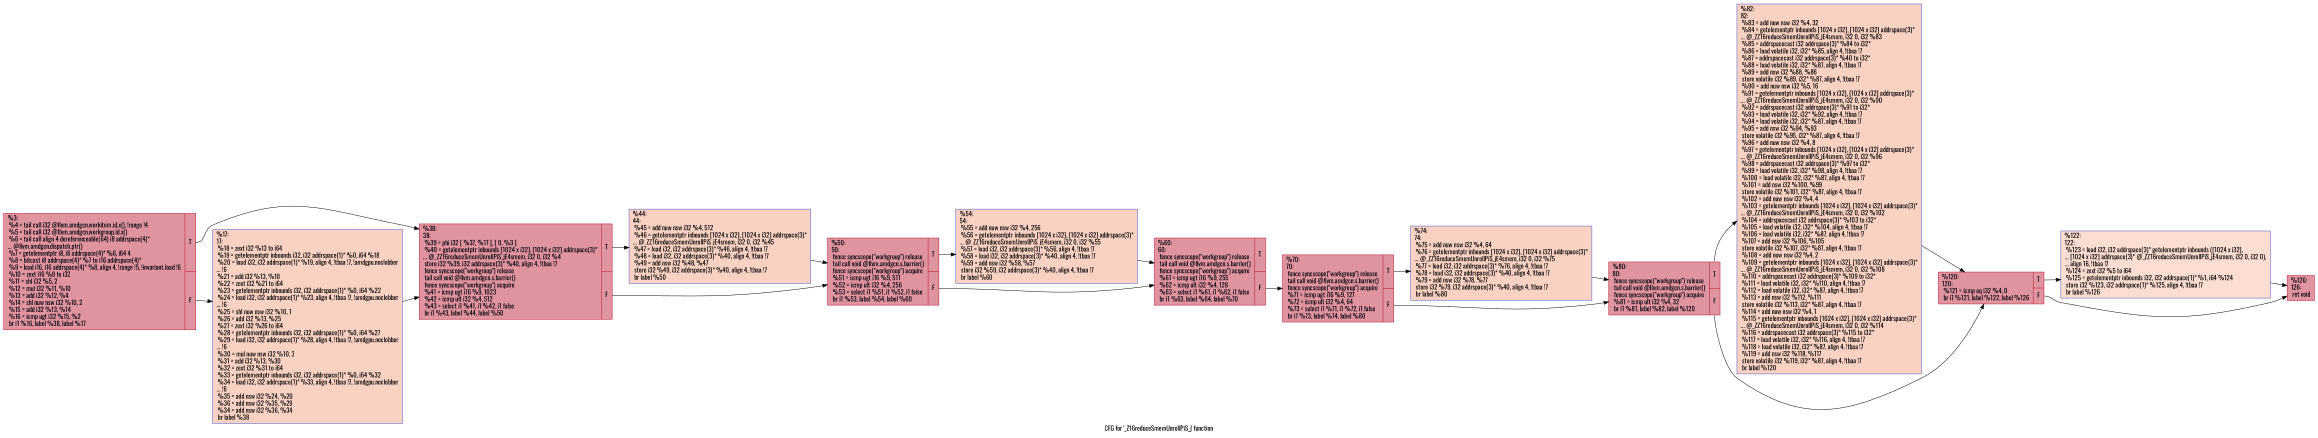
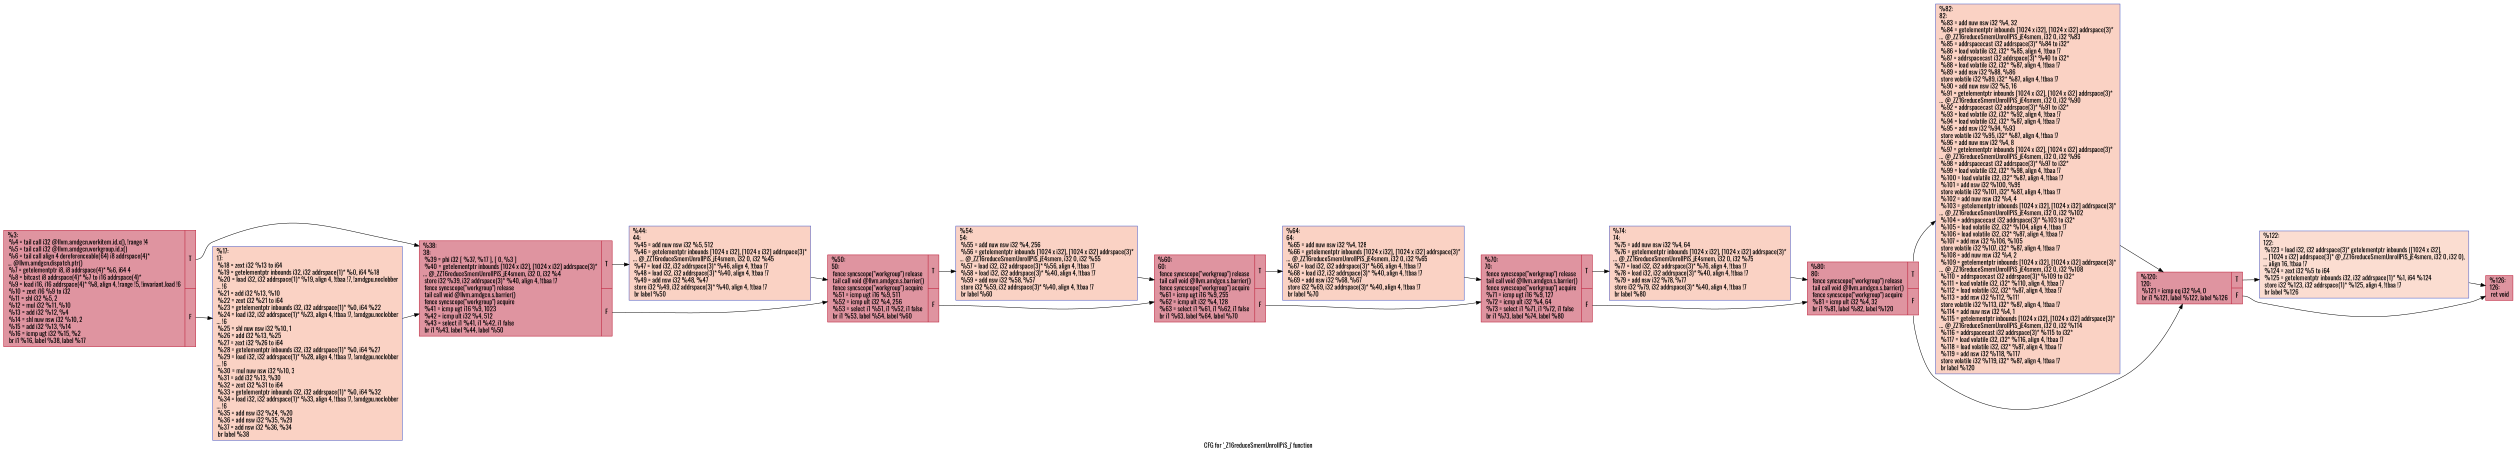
  digraph {
    fontname=Oswald
    label="CFG for '_Z16reduceSmemUnrollPiS_j' function"
    rankdir=LR
    node [color="#b70d28ff" fillcolor="#b70d2870" fontname=Oswald shape=record style=filled]
    edge [fontname=Oswald]
    n1 [label="{%3:\l  %4 = tail call i32 @llvm.amdgcn.workitem.id.x(), !range !4\l  %5 = tail call i32 @llvm.amdgcn.workgroup.id.x()\l  %6 = tail call align 4 dereferenceable(64) i8 addrspace(4)*\l... @llvm.amdgcn.dispatch.ptr()\l  %7 = getelementptr i8, i8 addrspace(4)* %6, i64 4\l  %8 = bitcast i8 addrspace(4)* %7 to i16 addrspace(4)*\l  %9 = load i16, i16 addrspace(4)* %8, align 4, !range !5, !invariant.load !6\l  %10 = zext i16 %9 to i32\l  %11 = shl i32 %5, 2\l  %12 = mul i32 %11, %10\l  %13 = add i32 %12, %4\l  %14 = shl nuw nsw i32 %10, 2\l  %15 = add i32 %13, %14\l  %16 = icmp ugt i32 %15, %2\l  br i1 %16, label %38, label %17\l|{<s0>T|<s1>F}}"]
    n2 [label="{%38:\l38:                                               \l  %39 = phi i32 [ %37, %17 ], [ 0, %3 ]\l  %40 = getelementptr inbounds [1024 x i32], [1024 x i32] addrspace(3)*\l... @_ZZ16reduceSmemUnrollPiS_jE4smem, i32 0, i32 %4\l  store i32 %39, i32 addrspace(3)* %40, align 4, !tbaa !7\l  fence syncscope(\"workgroup\") release\l  tail call void @llvm.amdgcn.s.barrier()\l  fence syncscope(\"workgroup\") acquire\l  %41 = icmp ugt i16 %9, 1023\l  %42 = icmp ult i32 %4, 512\l  %43 = select i1 %41, i1 %42, i1 false\l  br i1 %43, label %44, label %50\l|{<s0>T|<s1>F}}"]
-   n3 [color="#3d50c3ff" fillcolor="#f4987a70" label="{%17:\l17:                                               \l  %18 = zext i32 %13 to i64\l  %19 = getelementptr inbounds i32, i32 addrspace(1)* %0, i64 %18\l  %20 = load i32, i32 addrspace(1)* %19, align 4, !tbaa !7, !amdgpu.noclobber\l... !6\l  %21 = add i32 %13, %10\l  %22 = zext i32 %21 to i64\l  %23 = getelementptr inbounds i32, i32 addrspace(1)* %0, i64 %22\l  %24 = load i32, i32 addrspace(1)* %23, align 4, !tbaa !7, !amdgpu.noclobber\l... !6\l  %25 = shl nuw nsw i32 %10, 1\l  %26 = add i32 %13, %25\l  %27 = zext i32 %26 to i64\l  %28 = getelementptr inbounds i32, i32 addrspace(1)* %0, i64 %27\l  %29 = load i32, i32 addrspace(1)* %28, align 4, !tbaa !7, !amdgpu.noclobber\l... !6\l  %30 = mul nuw nsw i32 %10, 3\l  %31 = add i32 %13, %30\l  %32 = zext i32 %31 to i64\l  %33 = getelementptr inbounds i32, i32 addrspace(1)* %0, i64 %32\l  %34 = load i32, i32 addrspace(1)* %33, align 4, !tbaa !7, !amdgpu.noclobber\l... !6\l  %35 = add nsw i32 %24, %20\l  %36 = add nsw i32 %35, %29\l  %34 = add nsw i32 %36, %34\l  br label %38\l}"]
-   n4 [color="#3d50c3ff" fillcolor="#f4987a70" label="{%44:\l44:                                               \l  %45 = add nuw nsw i32 %4, 512\l  %46 = getelementptr inbounds [1024 x i32], [1024 x i32] addrspace(3)*\l... @_ZZ16reduceSmemUnrollPiS_jE4smem, i32 0, i32 %45\l  %47 = load i32, i32 addrspace(3)* %46, align 4, !tbaa !7\l  %48 = load i32, i32 addrspace(3)* %40, align 4, !tbaa !7\l  %49 = add nsw i32 %48, %47\l  store i32 %49, i32 addrspace(3)* %40, align 4, !tbaa !7\l  br label %50\l}"]
+   n3 [color="#3d50c3ff" fillcolor="#f4987a70" label="{%17:\l17:                                               \l  %18 = zext i32 %13 to i64\l  %19 = getelementptr inbounds i32, i32 addrspace(1)* %0, i64 %18\l  %20 = load i32, i32 addrspace(1)* %19, align 4, !tbaa !7, !amdgpu.noclobber\l... !6\l  %21 = add i32 %13, %10\l  %22 = zext i32 %21 to i64\l  %23 = getelementptr inbounds i32, i32 addrspace(1)* %0, i64 %22\l  %24 = load i32, i32 addrspace(1)* %23, align 4, !tbaa !7, !amdgpu.noclobber\l... !6\l  %25 = shl nuw nsw i32 %10, 1\l  %26 = add i32 %13, %25\l  %27 = zext i32 %26 to i64\l  %28 = getelementptr inbounds i32, i32 addrspace(1)* %0, i64 %27\l  %29 = load i32, i32 addrspace(1)* %28, align 4, !tbaa !7, !amdgpu.noclobber\l... !6\l  %30 = mul nuw nsw i32 %10, 3\l  %31 = add i32 %13, %30\l  %32 = zext i32 %31 to i64\l  %33 = getelementptr inbounds i32, i32 addrspace(1)* %0, i64 %32\l  %34 = load i32, i32 addrspace(1)* %33, align 4, !tbaa !7, !amdgpu.noclobber\l... !6\l  %35 = add nsw i32 %24, %20\l  %36 = add nsw i32 %35, %29\l  %37 = add nsw i32 %36, %34\l  br label %38\l}"]
+   n4 [color="#3d50c3ff" fillcolor="#f4987a70" label="{%44:\l44:                                               \l  %45 = add nuw nsw i32 %5, 512\l  %46 = getelementptr inbounds [1024 x i32], [1024 x i32] addrspace(3)*\l... @_ZZ16reduceSmemUnrollPiS_jE4smem, i32 0, i32 %45\l  %47 = load i32, i32 addrspace(3)* %46, align 4, !tbaa !7\l  %48 = load i32, i32 addrspace(3)* %40, align 4, !tbaa !7\l  %49 = add nsw i32 %48, %47\l  store i32 %49, i32 addrspace(3)* %40, align 4, !tbaa !7\l  br label %50\l}"]
    n5 [label="{%50:\l50:                                               \l  fence syncscope(\"workgroup\") release\l  tail call void @llvm.amdgcn.s.barrier()\l  fence syncscope(\"workgroup\") acquire\l  %51 = icmp ugt i16 %9, 511\l  %52 = icmp ult i32 %4, 256\l  %53 = select i1 %51, i1 %52, i1 false\l  br i1 %53, label %54, label %60\l|{<s0>T|<s1>F}}"]
    n6 [color="#3d50c3ff" fillcolor="#f4987a70" label="{%54:\l54:                                               \l  %55 = add nuw nsw i32 %4, 256\l  %56 = getelementptr inbounds [1024 x i32], [1024 x i32] addrspace(3)*\l... @_ZZ16reduceSmemUnrollPiS_jE4smem, i32 0, i32 %55\l  %57 = load i32, i32 addrspace(3)* %56, align 4, !tbaa !7\l  %58 = load i32, i32 addrspace(3)* %40, align 4, !tbaa !7\l  %59 = add nsw i32 %58, %57\l  store i32 %59, i32 addrspace(3)* %40, align 4, !tbaa !7\l  br label %60\l}"]
    n7 [label="{%60:\l60:                                               \l  fence syncscope(\"workgroup\") release\l  tail call void @llvm.amdgcn.s.barrier()\l  fence syncscope(\"workgroup\") acquire\l  %61 = icmp ugt i16 %9, 255\l  %62 = icmp ult i32 %4, 128\l  %63 = select i1 %61, i1 %62, i1 false\l  br i1 %63, label %64, label %70\l|{<s0>T|<s1>F}}"]
+   n8 [color="#3d50c3ff" fillcolor="#f4987a70" label="{%64:\l64:                                               \l  %65 = add nuw nsw i32 %4, 128\l  %66 = getelementptr inbounds [1024 x i32], [1024 x i32] addrspace(3)*\l... @_ZZ16reduceSmemUnrollPiS_jE4smem, i32 0, i32 %65\l  %67 = load i32, i32 addrspace(3)* %66, align 4, !tbaa !7\l  %68 = load i32, i32 addrspace(3)* %40, align 4, !tbaa !7\l  %69 = add nsw i32 %68, %67\l  store i32 %69, i32 addrspace(3)* %40, align 4, !tbaa !7\l  br label %70\l}"]
    n9 [label="{%70:\l70:                                               \l  fence syncscope(\"workgroup\") release\l  tail call void @llvm.amdgcn.s.barrier()\l  fence syncscope(\"workgroup\") acquire\l  %71 = icmp ugt i16 %9, 127\l  %72 = icmp ult i32 %4, 64\l  %73 = select i1 %71, i1 %72, i1 false\l  br i1 %73, label %74, label %80\l|{<s0>T|<s1>F}}"]
    n10 [color="#3d50c3ff" fillcolor="#f4987a70" label="{%74:\l74:                                               \l  %75 = add nuw nsw i32 %4, 64\l  %76 = getelementptr inbounds [1024 x i32], [1024 x i32] addrspace(3)*\l... @_ZZ16reduceSmemUnrollPiS_jE4smem, i32 0, i32 %75\l  %77 = load i32, i32 addrspace(3)* %76, align 4, !tbaa !7\l  %78 = load i32, i32 addrspace(3)* %40, align 4, !tbaa !7\l  %79 = add nsw i32 %78, %77\l  store i32 %79, i32 addrspace(3)* %40, align 4, !tbaa !7\l  br label %80\l}"]
    n11 [label="{%80:\l80:                                               \l  fence syncscope(\"workgroup\") release\l  tail call void @llvm.amdgcn.s.barrier()\l  fence syncscope(\"workgroup\") acquire\l  %81 = icmp ult i32 %4, 32\l  br i1 %81, label %82, label %120\l|{<s0>T|<s1>F}}"]
    n12 [color="#3d50c3ff" fillcolor="#f4987a70" label="{%82:\l82:                                               \l  %83 = add nuw nsw i32 %4, 32\l  %84 = getelementptr inbounds [1024 x i32], [1024 x i32] addrspace(3)*\l... @_ZZ16reduceSmemUnrollPiS_jE4smem, i32 0, i32 %83\l  %85 = addrspacecast i32 addrspace(3)* %84 to i32*\l  %86 = load volatile i32, i32* %85, align 4, !tbaa !7\l  %87 = addrspacecast i32 addrspace(3)* %40 to i32*\l  %88 = load volatile i32, i32* %87, align 4, !tbaa !7\l  %89 = add nsw i32 %88, %86\l  store volatile i32 %89, i32* %87, align 4, !tbaa !7\l  %90 = add nuw nsw i32 %5, 16\l  %91 = getelementptr inbounds [1024 x i32], [1024 x i32] addrspace(3)*\l... @_ZZ16reduceSmemUnrollPiS_jE4smem, i32 0, i32 %90\l  %92 = addrspacecast i32 addrspace(3)* %91 to i32*\l  %93 = load volatile i32, i32* %92, align 4, !tbaa !7\l  %94 = load volatile i32, i32* %87, align 4, !tbaa !7\l  %95 = add nsw i32 %94, %93\l  store volatile i32 %95, i32* %87, align 4, !tbaa !7\l  %96 = add nuw nsw i32 %4, 8\l  %97 = getelementptr inbounds [1024 x i32], [1024 x i32] addrspace(3)*\l... @_ZZ16reduceSmemUnrollPiS_jE4smem, i32 0, i32 %96\l  %98 = addrspacecast i32 addrspace(3)* %97 to i32*\l  %99 = load volatile i32, i32* %98, align 4, !tbaa !7\l  %100 = load volatile i32, i32* %87, align 4, !tbaa !7\l  %101 = add nsw i32 %100, %99\l  store volatile i32 %101, i32* %87, align 4, !tbaa !7\l  %102 = add nuw nsw i32 %4, 4\l  %103 = getelementptr inbounds [1024 x i32], [1024 x i32] addrspace(3)*\l... @_ZZ16reduceSmemUnrollPiS_jE4smem, i32 0, i32 %102\l  %104 = addrspacecast i32 addrspace(3)* %103 to i32*\l  %105 = load volatile i32, i32* %104, align 4, !tbaa !7\l  %106 = load volatile i32, i32* %87, align 4, !tbaa !7\l  %107 = add nsw i32 %106, %105\l  store volatile i32 %107, i32* %87, align 4, !tbaa !7\l  %108 = add nuw nsw i32 %4, 2\l  %109 = getelementptr inbounds [1024 x i32], [1024 x i32] addrspace(3)*\l... @_ZZ16reduceSmemUnrollPiS_jE4smem, i32 0, i32 %108\l  %110 = addrspacecast i32 addrspace(3)* %109 to i32*\l  %111 = load volatile i32, i32* %110, align 4, !tbaa !7\l  %112 = load volatile i32, i32* %87, align 4, !tbaa !7\l  %113 = add nsw i32 %112, %111\l  store volatile i32 %113, i32* %87, align 4, !tbaa !7\l  %114 = add nuw nsw i32 %4, 1\l  %115 = getelementptr inbounds [1024 x i32], [1024 x i32] addrspace(3)*\l... @_ZZ16reduceSmemUnrollPiS_jE4smem, i32 0, i32 %114\l  %116 = addrspacecast i32 addrspace(3)* %115 to i32*\l  %117 = load volatile i32, i32* %116, align 4, !tbaa !7\l  %118 = load volatile i32, i32* %87, align 4, !tbaa !7\l  %119 = add nsw i32 %118, %117\l  store volatile i32 %119, i32* %87, align 4, !tbaa !7\l  br label %120\l}"]
    n13 [label="{%120:\l120:                                              \l  %121 = icmp eq i32 %4, 0\l  br i1 %121, label %122, label %126\l|{<s0>T|<s1>F}}"]
    n14 [color="#3d50c3ff" fillcolor="#f7b39670" label="{%122:\l122:                                              \l  %123 = load i32, i32 addrspace(3)* getelementptr inbounds ([1024 x i32],\l... [1024 x i32] addrspace(3)* @_ZZ16reduceSmemUnrollPiS_jE4smem, i32 0, i32 0),\l... align 16, !tbaa !7\l  %124 = zext i32 %5 to i64\l  %125 = getelementptr inbounds i32, i32 addrspace(1)* %1, i64 %124\l  store i32 %123, i32 addrspace(1)* %125, align 4, !tbaa !7\l  br label %126\l}"]
    n15 [label="{%126:\l126:                                              \l  ret void\l}"]
    n1 -> n2 [tailport=s0]
    n1 -> n3 [tailport=s1]
    n2 -> n4 [tailport=s0]
    n2 -> n5 [tailport=s1]
    n3 -> n2
    n4 -> n5
    n5 -> n6 [tailport=s0]
    n5 -> n7 [tailport=s1]
    n6 -> n7
+   n7 -> n8 [tailport=s0]
    n7 -> n9 [tailport=s1]
+   n8 -> n9
    n9 -> n10 [tailport=s0]
    n9 -> n11 [tailport=s1]
    n10 -> n11
    n11 -> n12 [tailport=s0]
    n11 -> n13 [tailport=s1]
    n12 -> n13
    n13 -> n14 [tailport=s0]
    n13 -> n15 [tailport=s1]
    n14 -> n15
  }
